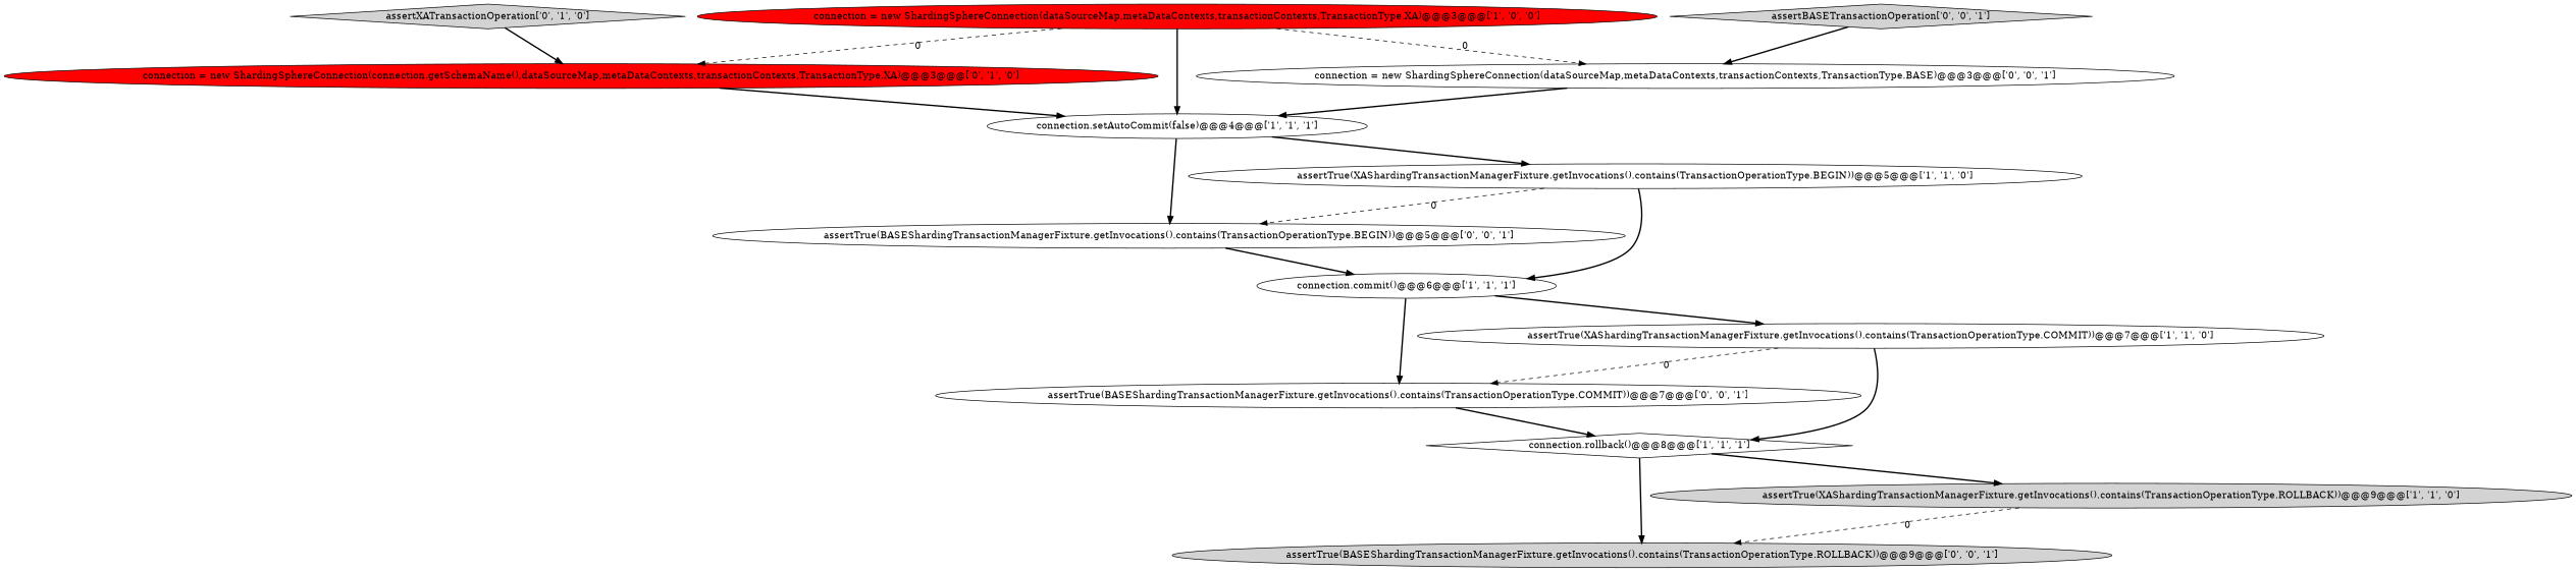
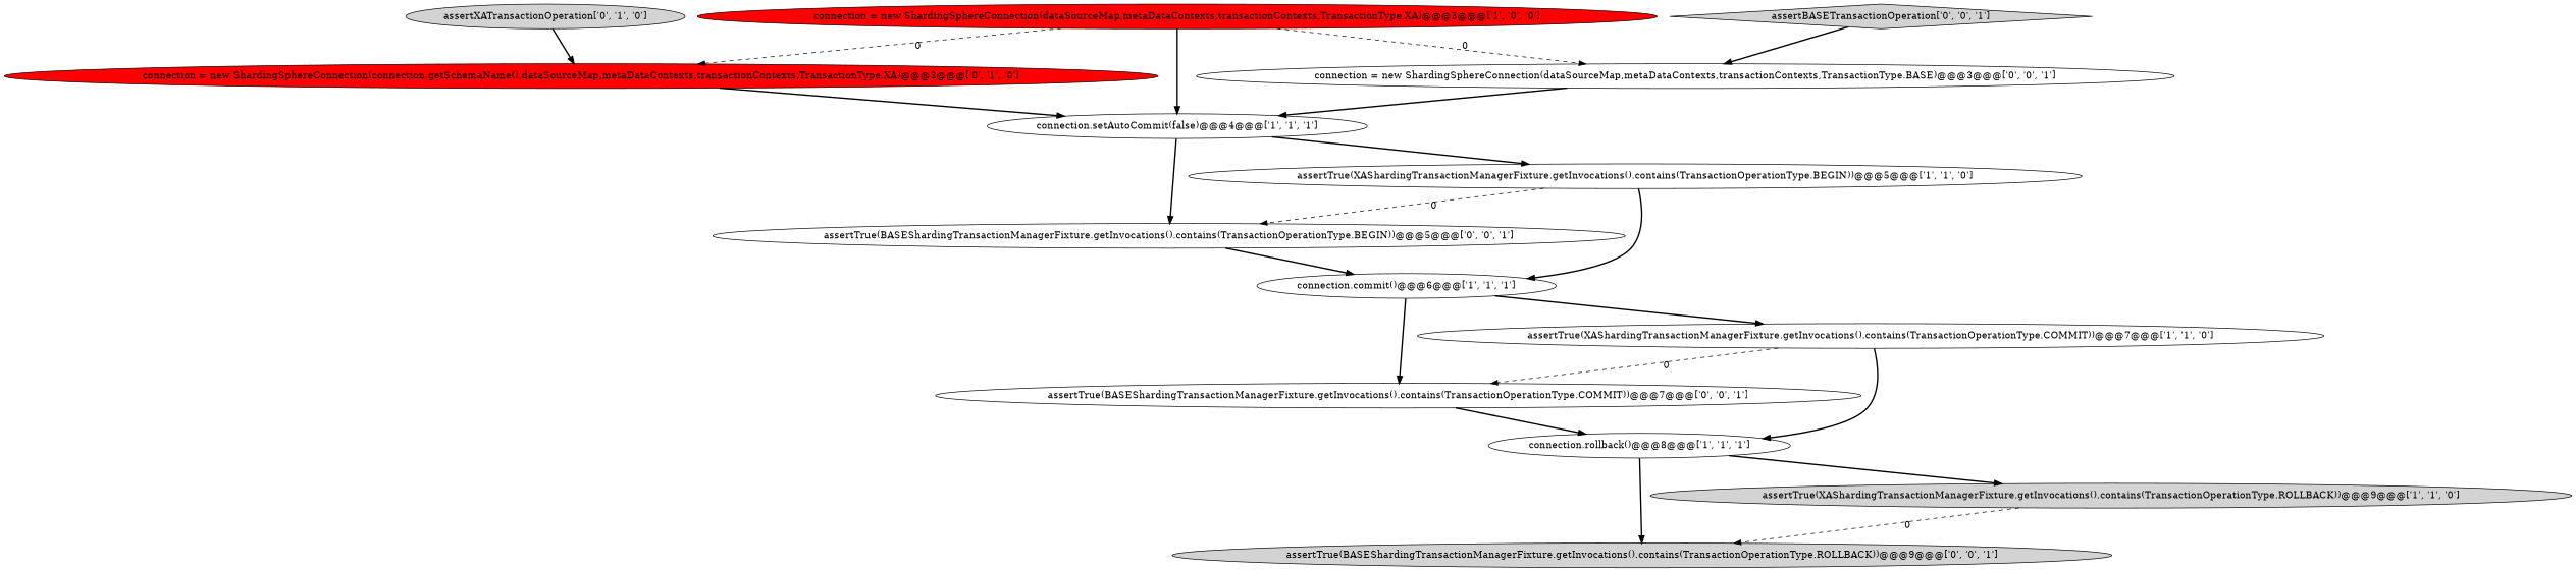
  digraph {
    node [fillcolor=white shape=ellipse style=filled]
    edge [style=bold]
    n1 [fillcolor=lightgray label="assertTrue(BASEShardingTransactionManagerFixture.getInvocations().contains(TransactionOperationType.ROLLBACK))@@@9@@@['0', '0', '1']"]
    n2 [label="connection.commit()@@@6@@@['1', '1', '1']"]
    n3 [label="assertTrue(BASEShardingTransactionManagerFixture.getInvocations().contains(TransactionOperationType.COMMIT))@@@7@@@['0', '0', '1']"]
    n4 [label="assertTrue(XAShardingTransactionManagerFixture.getInvocations().contains(TransactionOperationType.COMMIT))@@@7@@@['1', '1', '0']"]
-   n5 [label="connection.rollback()@@@8@@@['1', '1', '1']" shape=diamond]
+   n5 [label="connection.rollback()@@@8@@@['1', '1', '1']"]
    n6 [fillcolor=lightgray label="assertTrue(XAShardingTransactionManagerFixture.getInvocations().contains(TransactionOperationType.ROLLBACK))@@@9@@@['1', '1', '0']"]
    n7 [label="connection = new ShardingSphereConnection(dataSourceMap,metaDataContexts,transactionContexts,TransactionType.BASE)@@@3@@@['0', '0', '1']"]
    n8 [label="connection.setAutoCommit(false)@@@4@@@['1', '1', '1']"]
    n9 [label="assertTrue(BASEShardingTransactionManagerFixture.getInvocations().contains(TransactionOperationType.BEGIN))@@@5@@@['0', '0', '1']"]
    n10 [label="assertTrue(XAShardingTransactionManagerFixture.getInvocations().contains(TransactionOperationType.BEGIN))@@@5@@@['1', '1', '0']"]
    n11 [fillcolor=red label="connection = new ShardingSphereConnection(dataSourceMap,metaDataContexts,transactionContexts,TransactionType.XA)@@@3@@@['1', '0', '0']"]
    n12 [fillcolor=red label="connection = new ShardingSphereConnection(connection.getSchemaName(),dataSourceMap,metaDataContexts,transactionContexts,TransactionType.XA)@@@3@@@['0', '1', '0']"]
-   n13 [fillcolor=lightgray label="assertXATransactionOperation['0', '1', '0']" shape=diamond]
+   n13 [fillcolor=lightgray label="assertXATransactionOperation['0', '1', '0']"]
    n14 [fillcolor=lightgray label="assertBASETransactionOperation['0', '0', '1']" shape=diamond]
    n2 -> n3
    n2 -> n4
    n3 -> n5
    n4 -> n3 [label=0 style=dashed]
    n4 -> n5
    n5 -> n1
    n5 -> n6
    n6 -> n1 [label=0 style=dashed]
    n7 -> n8
    n8 -> n9
    n8 -> n10
    n9 -> n2
    n10 -> n2
    n10 -> n9 [label=0 style=dashed]
    n11 -> n7 [label=0 style=dashed]
    n11 -> n8
    n11 -> n12 [label=0 style=dashed]
    n12 -> n8
    n13 -> n12
    n14 -> n7
  }
